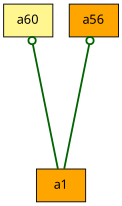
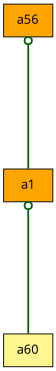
  digraph {
    fontname="Noto Sans"
    rankdir=BT
    ranksep=2.0
    node [fillcolor=orange fontname="Noto Sans" shape=record style=filled]
    edge [arrowhead=odot color=darkgreen fontname="Noto Sans" style=bold]
    n1 [fillcolor=khaki1 label="{a60}"]
    n2 [label="{a1}"]
    n3 [label="{a56}"]
-   n2 -> n1
+   n1 -> n2
    n2 -> n3
  }
